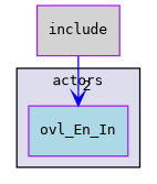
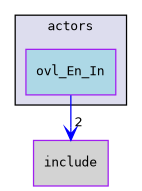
  digraph {
    compound=true
    fontname="DejaVu Sans Mono"
    node [fontname="DejaVu Sans Mono" fontsize=10 shape=box style=filled color=purple]
    n1 [fillcolor=lightblue label=ovl_En_In pencolor=black]
    n2 [fillcolor=lightgrey label=include]
    subgraph cluster_1 {
      bgcolor="#ddddee"
      fontsize=10
      label=actors
      pencolor=black
      n1
    }
-   n2 -> n1 [headlabel=2 labeldistance=1.5 labelfontname=Helvetica labelfontsize=10 color=blue arrowhead=vee fontname="DejaVu Sans Mono"]
+   n1 -> n2 [headlabel=2 labeldistance=1.5 labelfontname=Helvetica labelfontsize=10 color=blue arrowhead=vee fontname="DejaVu Sans Mono"]
  }
